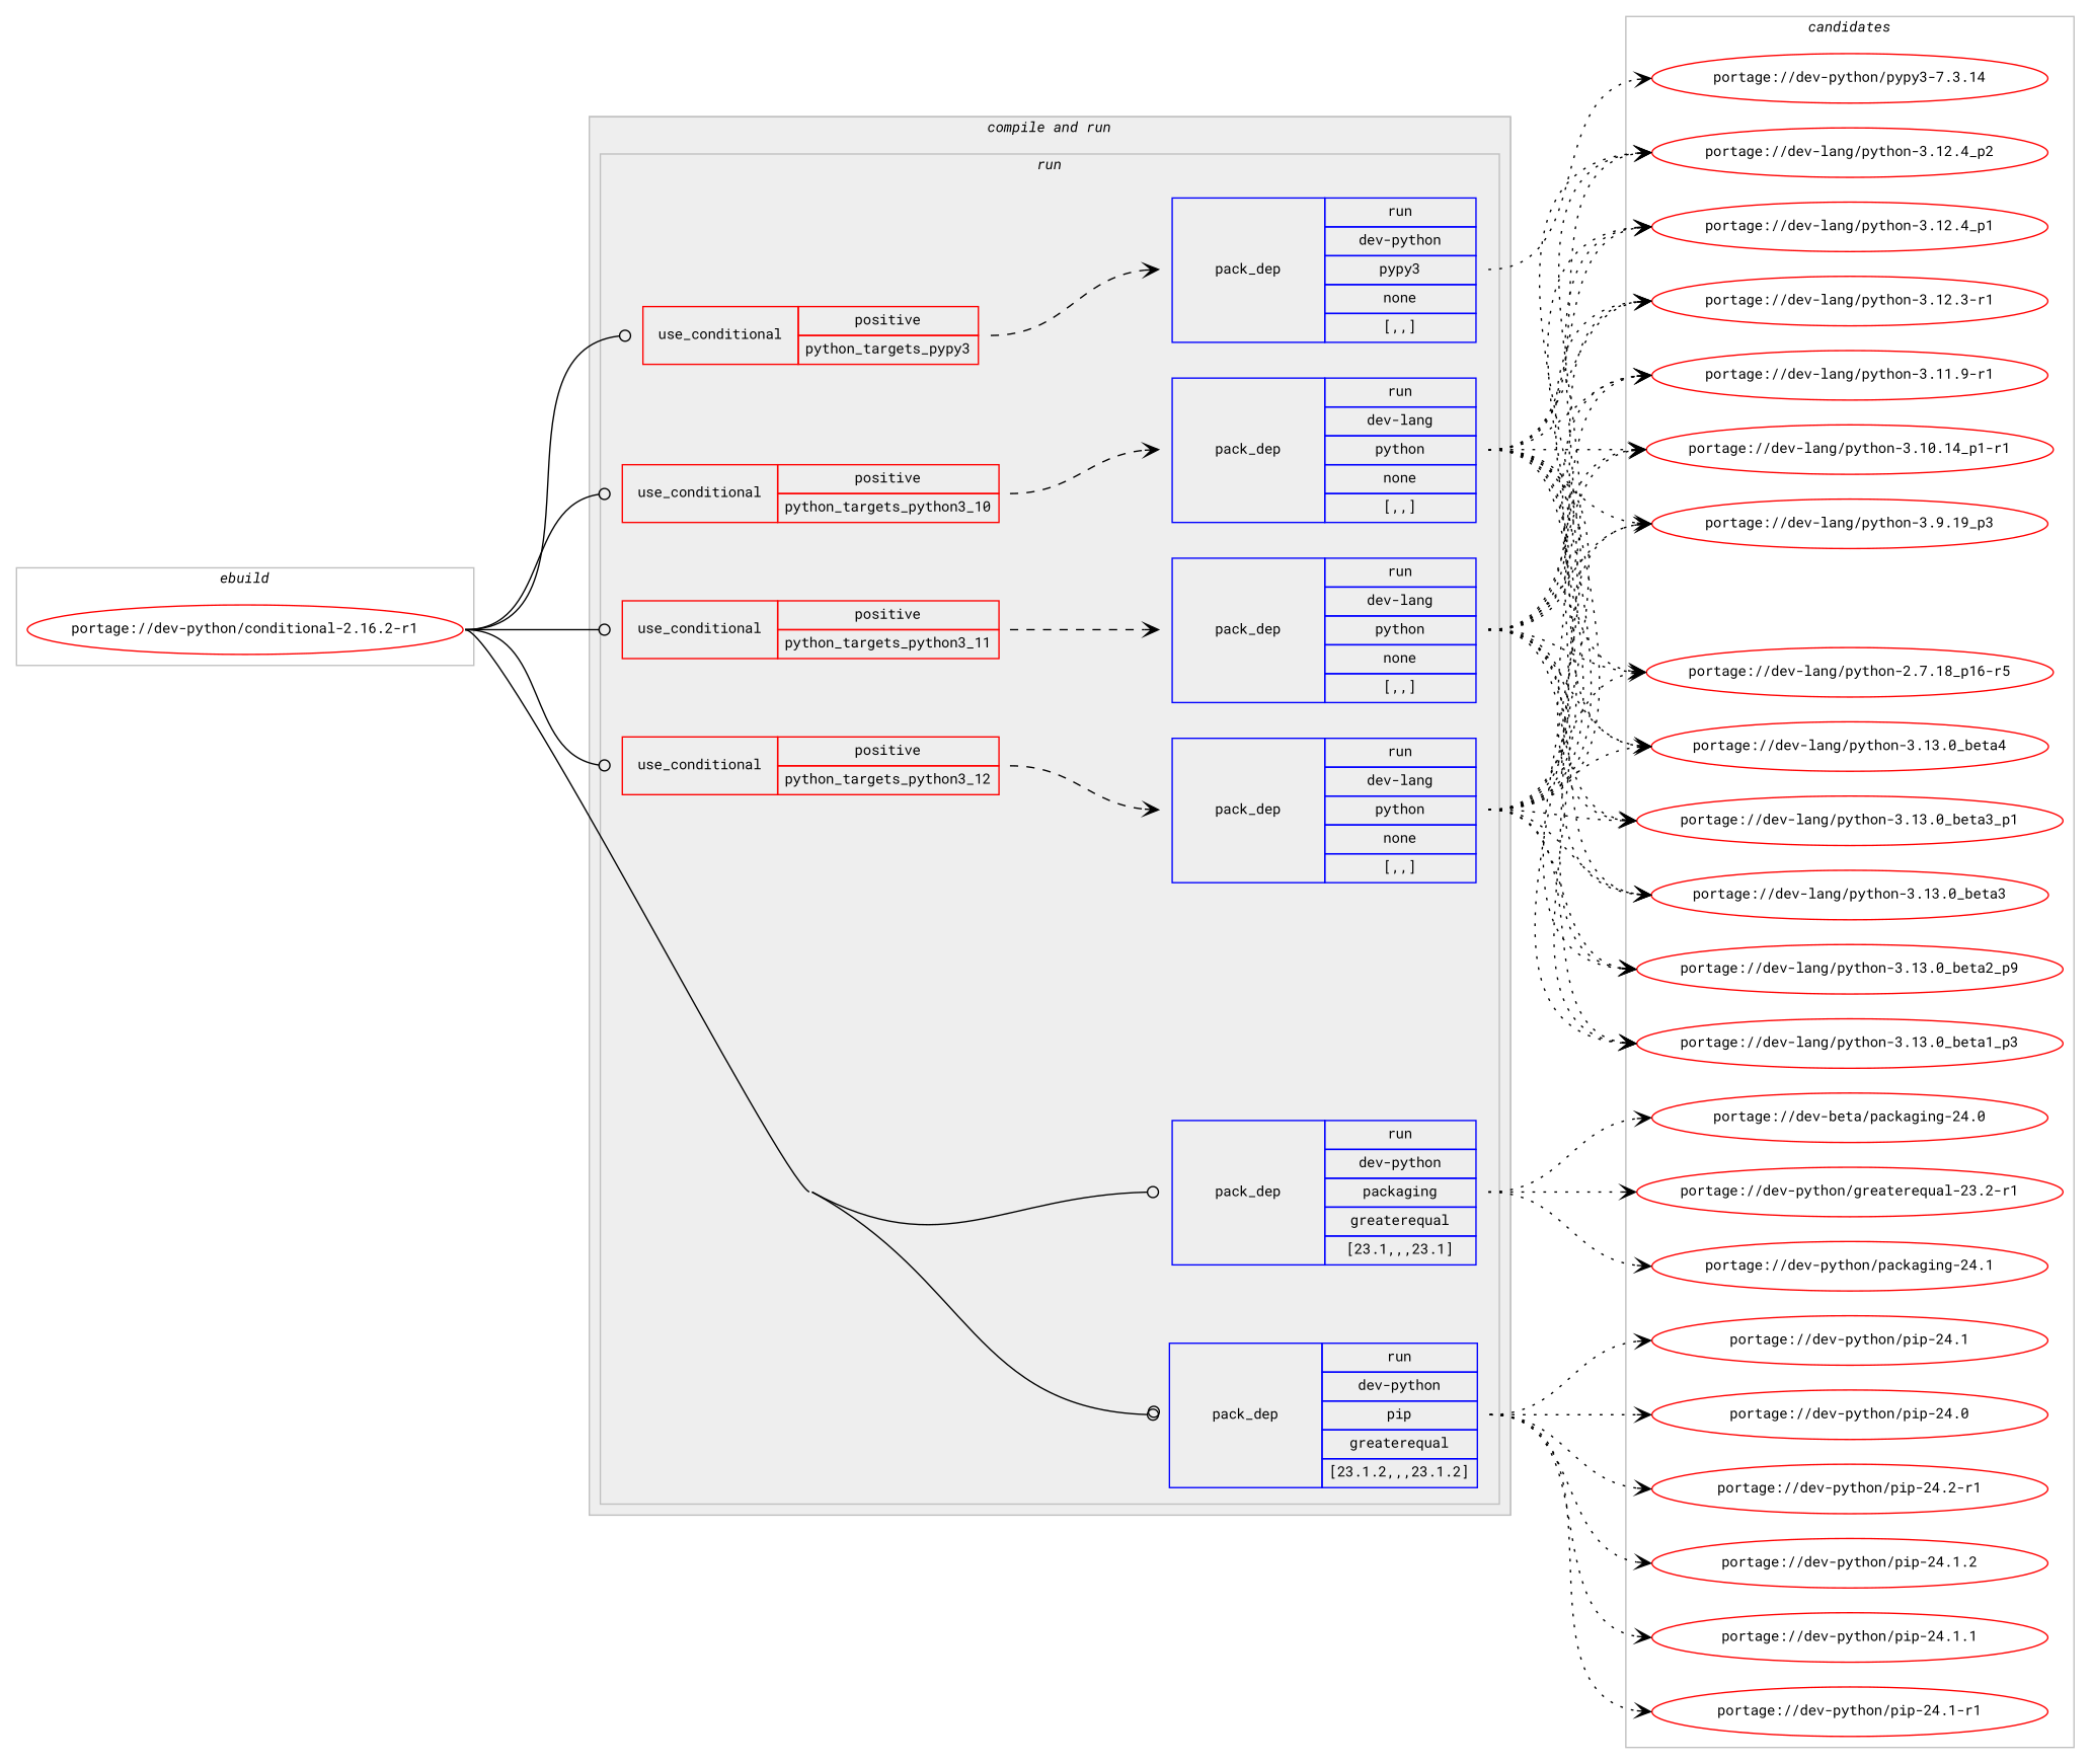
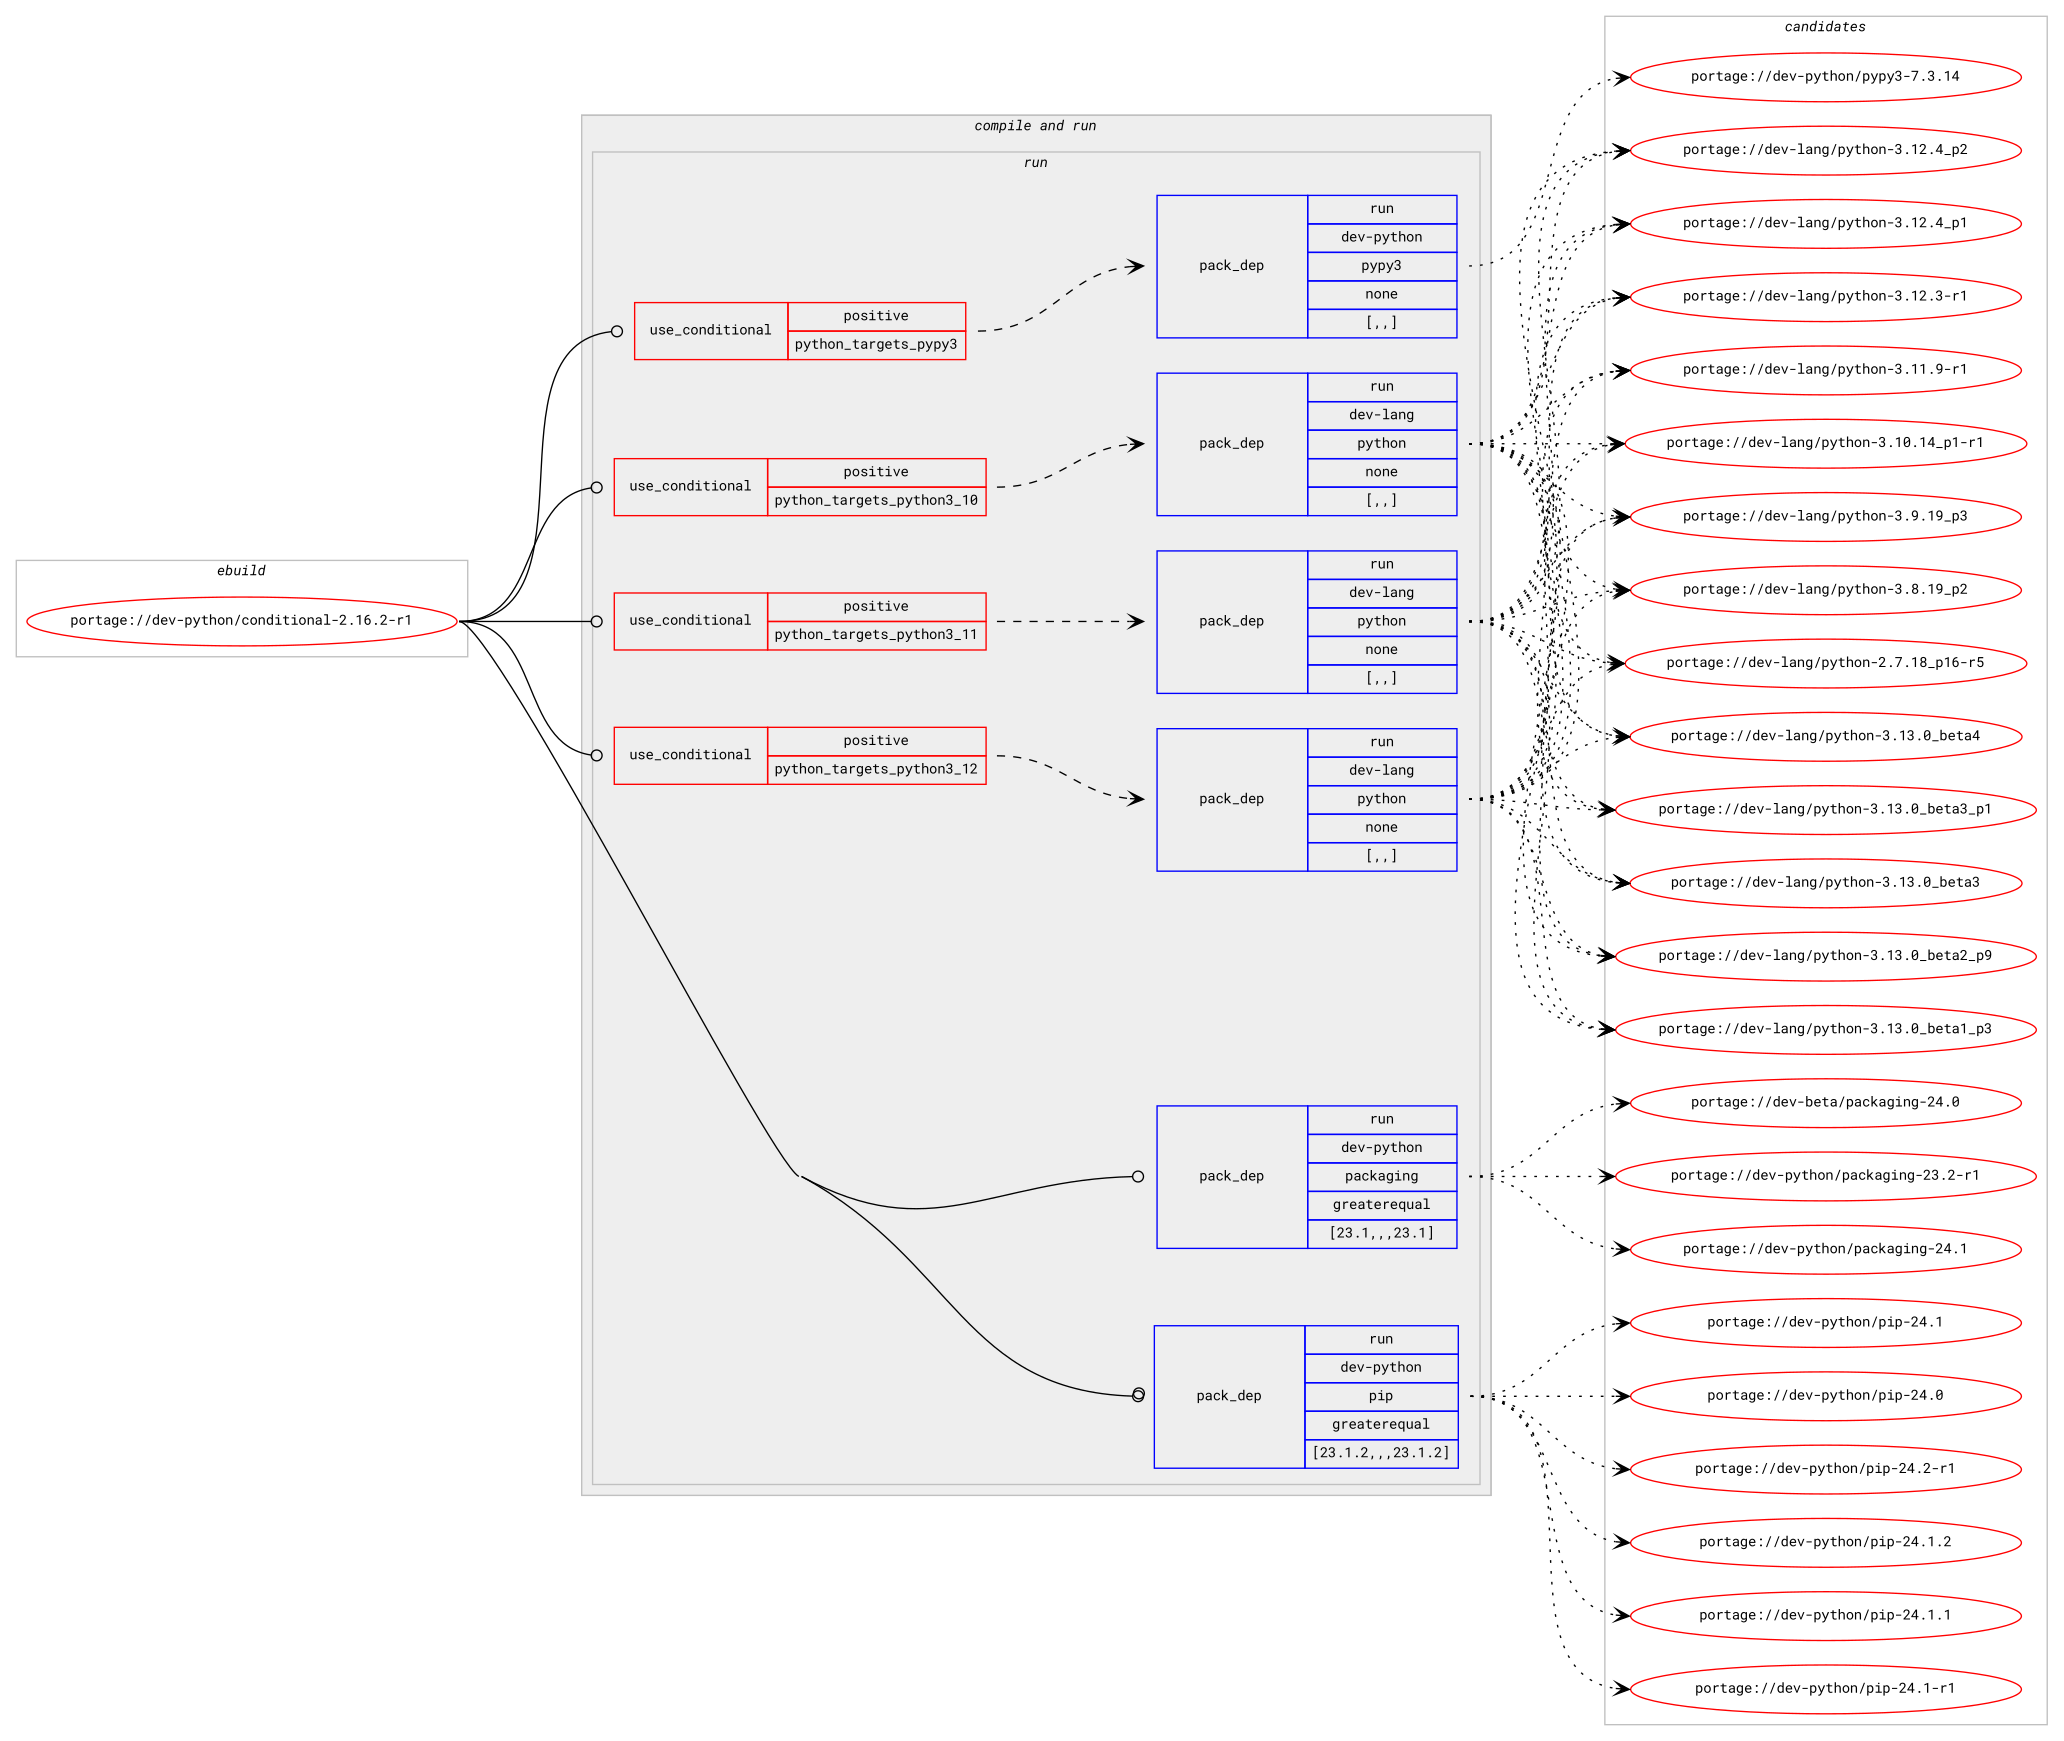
  digraph {
    compound=true
    concentrate=true
    fontname="Roboto Mono"
    fontsize=10
    newrank=true
    rankdir=LR
    ranksep=1.5
    node [color=red fontname="Roboto Mono" fontsize=10]
    edge [arrowhead=vee fontname="Roboto Mono" headport=w style=dotted tailport=e weight=100]
    n1 [label="portage://dev-python/conditional-2.16.2-r1" width=4]
    n2 [color=blue label=<<TABLE BORDER="0" CELLBORDER="1" CELLSPACING="0" CELLPADDING="4" WIDTH="220"><TR><TD ROWSPAN="6" CELLPADDING="30">pack_dep</TD></TR><TR><TD WIDTH="110">run</TD></TR><TR><TD>dev-python</TD></TR><TR><TD>pypy3</TD></TR><TR><TD>none</TD></TR><TR><TD>[,,]</TD></TR></TABLE>> shape=none]
    n3 [label=<<TABLE BORDER="0" CELLBORDER="1" CELLSPACING="0" CELLPADDING="4"><TR><TD ROWSPAN="3" CELLPADDING="10">use_conditional</TD></TR><TR><TD>positive</TD></TR><TR><TD>python_targets_pypy3</TD></TR></TABLE>> shape=none]
    n4 [color=blue label=<<TABLE BORDER="0" CELLBORDER="1" CELLSPACING="0" CELLPADDING="4" WIDTH="220"><TR><TD ROWSPAN="6" CELLPADDING="30">pack_dep</TD></TR><TR><TD WIDTH="110">run</TD></TR><TR><TD>dev-lang</TD></TR><TR><TD>python</TD></TR><TR><TD>none</TD></TR><TR><TD>[,,]</TD></TR></TABLE>> shape=none]
    n5 [label=<<TABLE BORDER="0" CELLBORDER="1" CELLSPACING="0" CELLPADDING="4"><TR><TD ROWSPAN="3" CELLPADDING="10">use_conditional</TD></TR><TR><TD>positive</TD></TR><TR><TD>python_targets_python3_10</TD></TR></TABLE>> shape=none]
    n6 [color=blue label=<<TABLE BORDER="0" CELLBORDER="1" CELLSPACING="0" CELLPADDING="4" WIDTH="220"><TR><TD ROWSPAN="6" CELLPADDING="30">pack_dep</TD></TR><TR><TD WIDTH="110">run</TD></TR><TR><TD>dev-lang</TD></TR><TR><TD>python</TD></TR><TR><TD>none</TD></TR><TR><TD>[,,]</TD></TR></TABLE>> shape=none]
    n7 [label=<<TABLE BORDER="0" CELLBORDER="1" CELLSPACING="0" CELLPADDING="4"><TR><TD ROWSPAN="3" CELLPADDING="10">use_conditional</TD></TR><TR><TD>positive</TD></TR><TR><TD>python_targets_python3_11</TD></TR></TABLE>> shape=none]
    n8 [color=blue label=<<TABLE BORDER="0" CELLBORDER="1" CELLSPACING="0" CELLPADDING="4" WIDTH="220"><TR><TD ROWSPAN="6" CELLPADDING="30">pack_dep</TD></TR><TR><TD WIDTH="110">run</TD></TR><TR><TD>dev-lang</TD></TR><TR><TD>python</TD></TR><TR><TD>none</TD></TR><TR><TD>[,,]</TD></TR></TABLE>> shape=none]
    n9 [label=<<TABLE BORDER="0" CELLBORDER="1" CELLSPACING="0" CELLPADDING="4"><TR><TD ROWSPAN="3" CELLPADDING="10">use_conditional</TD></TR><TR><TD>positive</TD></TR><TR><TD>python_targets_python3_12</TD></TR></TABLE>> shape=none]
    n10 [color=blue label=<<TABLE BORDER="0" CELLBORDER="1" CELLSPACING="0" CELLPADDING="4" WIDTH="220"><TR><TD ROWSPAN="6" CELLPADDING="30">pack_dep</TD></TR><TR><TD WIDTH="110">run</TD></TR><TR><TD>dev-python</TD></TR><TR><TD>packaging</TD></TR><TR><TD>greaterequal</TD></TR><TR><TD>[23.1,,,23.1]</TD></TR></TABLE>> shape=none]
    n11 [color=blue label=<<TABLE BORDER="0" CELLBORDER="1" CELLSPACING="0" CELLPADDING="4" WIDTH="220"><TR><TD ROWSPAN="6" CELLPADDING="30">pack_dep</TD></TR><TR><TD WIDTH="110">run</TD></TR><TR><TD>dev-python</TD></TR><TR><TD>pip</TD></TR><TR><TD>greaterequal</TD></TR><TR><TD>[23.1.2,,,23.1.2]</TD></TR></TABLE>> shape=none]
    n12 [label="portage://dev-python/pypy3-7.3.14" width=4]
    n13 [label="portage://dev-lang/python-3.13.0_beta4" width=4]
    n14 [label="portage://dev-lang/python-3.13.0_beta3_p1" width=4]
    n15 [label="portage://dev-lang/python-3.13.0_beta3" width=4]
    n16 [label="portage://dev-lang/python-3.13.0_beta2_p9" width=4]
    n17 [label="portage://dev-lang/python-3.13.0_beta1_p3" width=4]
    n18 [label="portage://dev-lang/python-3.12.4_p2" width=4]
    n19 [label="portage://dev-lang/python-3.12.4_p1" width=4]
    n20 [label="portage://dev-lang/python-3.12.3-r1" width=4]
    n21 [label="portage://dev-lang/python-3.11.9-r1" width=4]
    n22 [label="portage://dev-lang/python-3.10.14_p1-r1" width=4]
    n23 [label="portage://dev-lang/python-3.9.19_p3" width=4]
+   n24 [label="portage://dev-lang/python-3.8.19_p2" width=4]
    n25 [label="portage://dev-lang/python-2.7.18_p16-r5" width=4]
    n26 [label="portage://dev-python/packaging-24.1" width=4]
    n27 [label="portage://dev-beta/packaging-24.0" width=4]
-   n28 [label="portage://dev-python/greaterequal-23.2-r1" width=4]
+   n28 [label="portage://dev-python/packaging-23.2-r1" width=4]
    n29 [label="portage://dev-python/pip-24.2-r1" width=4]
    n30 [label="portage://dev-python/pip-24.1.2" width=4]
    n31 [label="portage://dev-python/pip-24.1.1" width=4]
    n32 [label="portage://dev-python/pip-24.1-r1" width=4]
    n33 [label="portage://dev-python/pip-24.1" width=4]
    n34 [label="portage://dev-python/pip-24.0" width=4]
    subgraph cluster_1 {
      color=gray
      label=<<i>ebuild</i>>
      n1
    }
    subgraph cluster_2 {
      color=gray
      label=<<i>dependencies</i>>
      subgraph cluster_3 {
        color=gray
        fillcolor="#eeeeee"
        label=<<i>compile</i>>
        style=filled
      }
      subgraph cluster_4 {
        color=gray
        fillcolor="#eeeeee"
        label=<<i>compile and run</i>>
        style=filled
      }
      subgraph cluster_5 {
        color=gray
        fillcolor="#eeeeee"
        label=<<i>run</i>>
        style=filled
        subgraph sub_6 {
          color=gray
          fillcolor="#eeeeee"
          label=<<i>run</i>>
          style=filled
          n3
          subgraph sub_7 {
            color=gray
            fillcolor="#eeeeee"
            label=<<i>run</i>>
            style=filled
            n2
          }
        }
        subgraph sub_8 {
          color=gray
          fillcolor="#eeeeee"
          label=<<i>run</i>>
          style=filled
          n5
          subgraph sub_9 {
            color=gray
            fillcolor="#eeeeee"
            label=<<i>run</i>>
            style=filled
            n4
          }
        }
        subgraph sub_10 {
          color=gray
          fillcolor="#eeeeee"
          label=<<i>run</i>>
          style=filled
          n7
          subgraph sub_11 {
            color=gray
            fillcolor="#eeeeee"
            label=<<i>run</i>>
            style=filled
            n6
          }
        }
        subgraph sub_12 {
          color=gray
          fillcolor="#eeeeee"
          label=<<i>run</i>>
          style=filled
          n9
          subgraph sub_13 {
            color=gray
            fillcolor="#eeeeee"
            label=<<i>run</i>>
            style=filled
            n8
          }
        }
        subgraph sub_14 {
          color=gray
          fillcolor="#eeeeee"
          label=<<i>run</i>>
          style=filled
          n10
        }
        subgraph sub_15 {
          color=gray
          fillcolor="#eeeeee"
          label=<<i>run</i>>
          style=filled
          n11
        }
      }
    }
    subgraph cluster_16 {
      color=gray
      label=<<i>candidates</i>>
      rank=same
      subgraph sub_17 {
        color=black
        label=<<i>candidates</i>>
        nodesep=1
        rank=same
        n12
      }
      subgraph sub_18 {
        color=black
        label=<<i>candidates</i>>
        nodesep=1
        rank=same
        n13
        n14
        n15
        n16
        n17
        n18
        n19
        n20
        n21
        n22
        n23
+       n24
        n25
      }
      subgraph sub_19 {
        color=black
        label=<<i>candidates</i>>
        nodesep=1
        rank=same
        n13
        n14
        n15
        n16
        n17
        n18
        n19
        n20
        n21
        n22
        n23
+       n24
        n25
      }
      subgraph sub_20 {
        color=black
        label=<<i>candidates</i>>
        nodesep=1
        rank=same
        n13
        n14
        n15
        n16
        n17
        n18
        n19
        n20
        n21
        n22
        n23
+       n24
        n25
      }
      subgraph sub_21 {
        color=black
        label=<<i>candidates</i>>
        nodesep=1
        rank=same
        n26
        n27
        n28
      }
      subgraph sub_22 {
        color=black
        label=<<i>candidates</i>>
        nodesep=1
        rank=same
        n29
        n30
        n31
        n32
        n33
        n34
      }
    }
    n1 -> n3 [arrowhead=odot style=solid weight=20]
    n1 -> n5 [arrowhead=odot style=solid weight=20]
    n1 -> n7 [arrowhead=odot style=solid weight=20]
    n1 -> n9 [arrowhead=odot style=solid weight=20]
    n1 -> n10 [arrowhead=odot style=solid weight=20]
    n1 -> n11 [arrowhead=odot style=solid weight=20]
    n2 -> n12
    n3 -> n2 [style=dashed weight=20]
    n4 -> n13
    n4 -> n14
    n4 -> n15
    n4 -> n16
    n4 -> n17
    n4 -> n18
    n4 -> n19
    n4 -> n20
    n4 -> n21
    n4 -> n22
    n4 -> n23
+   n4 -> n24
    n4 -> n25
    n5 -> n4 [style=dashed weight=20]
    n6 -> n13
    n6 -> n14
    n6 -> n15
    n6 -> n16
    n6 -> n17
    n6 -> n18
    n6 -> n19
    n6 -> n20
    n6 -> n21
    n6 -> n22
    n6 -> n23
+   n6 -> n24
    n6 -> n25
    n7 -> n6 [style=dashed weight=20]
    n8 -> n13
    n8 -> n14
    n8 -> n15
    n8 -> n16
    n8 -> n17
    n8 -> n18
    n8 -> n19
    n8 -> n20
    n8 -> n21
    n8 -> n22
    n8 -> n23
+   n8 -> n24
    n8 -> n25
    n9 -> n8 [style=dashed weight=20]
    n10 -> n26
    n10 -> n27
    n10 -> n28
    n11 -> n29
    n11 -> n30
    n11 -> n31
    n11 -> n32
    n11 -> n33
    n11 -> n34
  }
